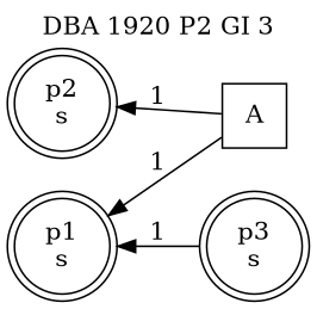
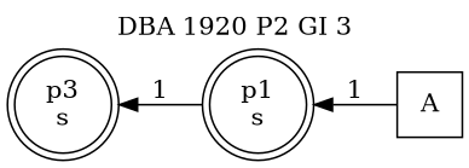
  digraph {
    label=" DBA 1920 P2 GI 3 "
    labelloc=tl
    rankdir=RL
    node [shape=doublecircle]
    n1 [label=A shape=square]
-   n2 [label="p2\ns"]
    n3 [label="p1\ns"]
    n4 [label="p3\ns"]
-   n1 -> n2 [label=1]
    n1 -> n3 [label=1]
-   n4 -> n3 [label=1]
+   n3 -> n4 [label=1]
  }
